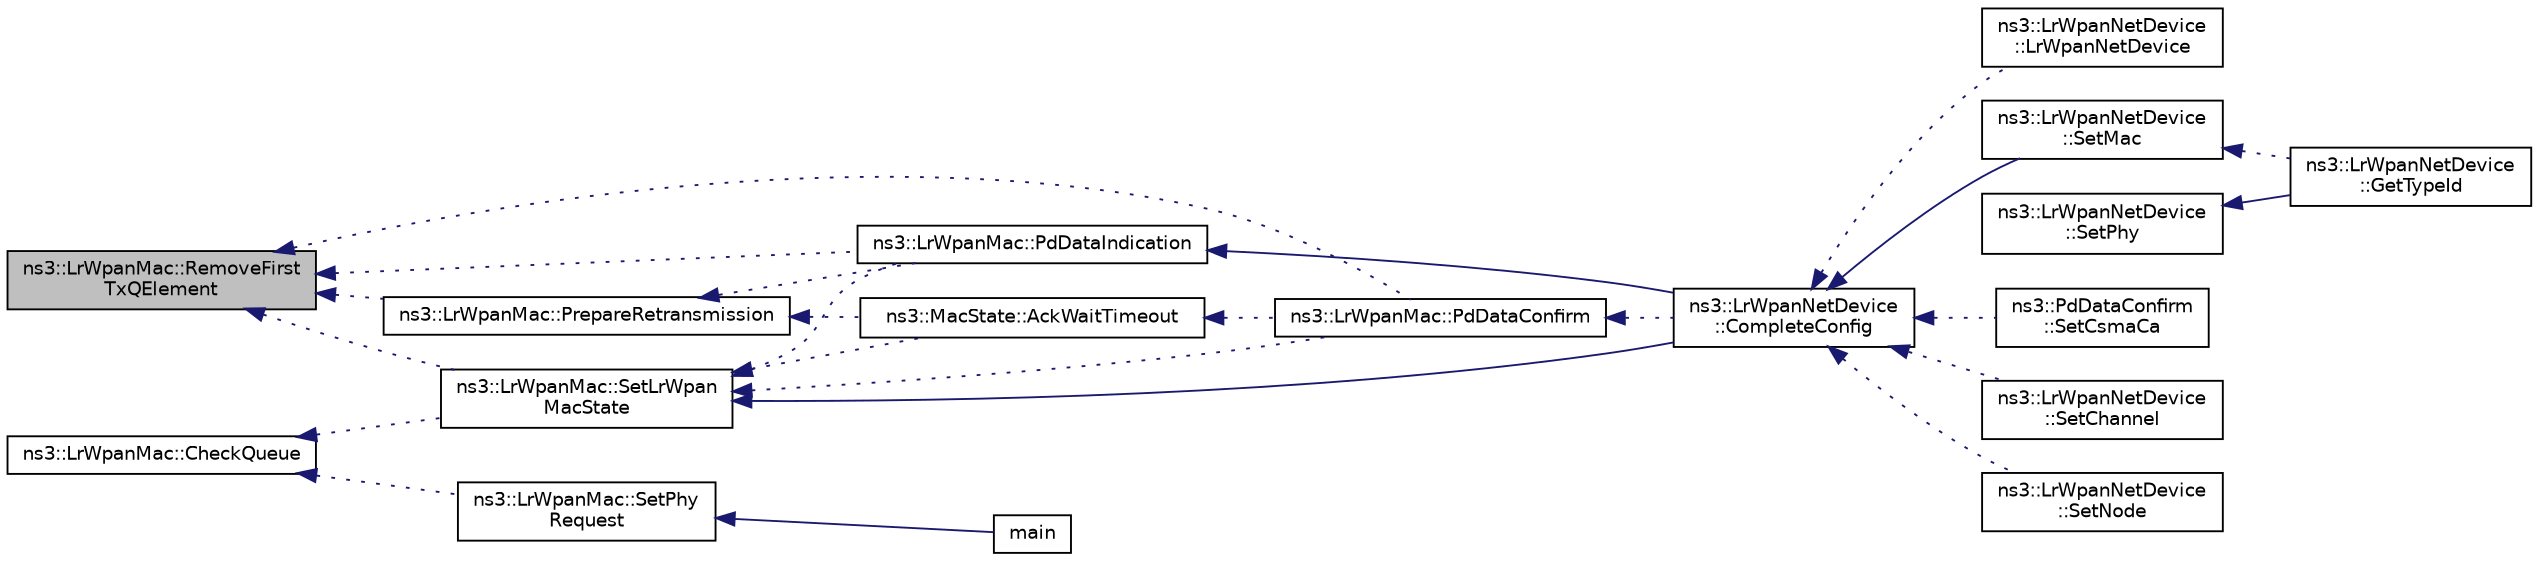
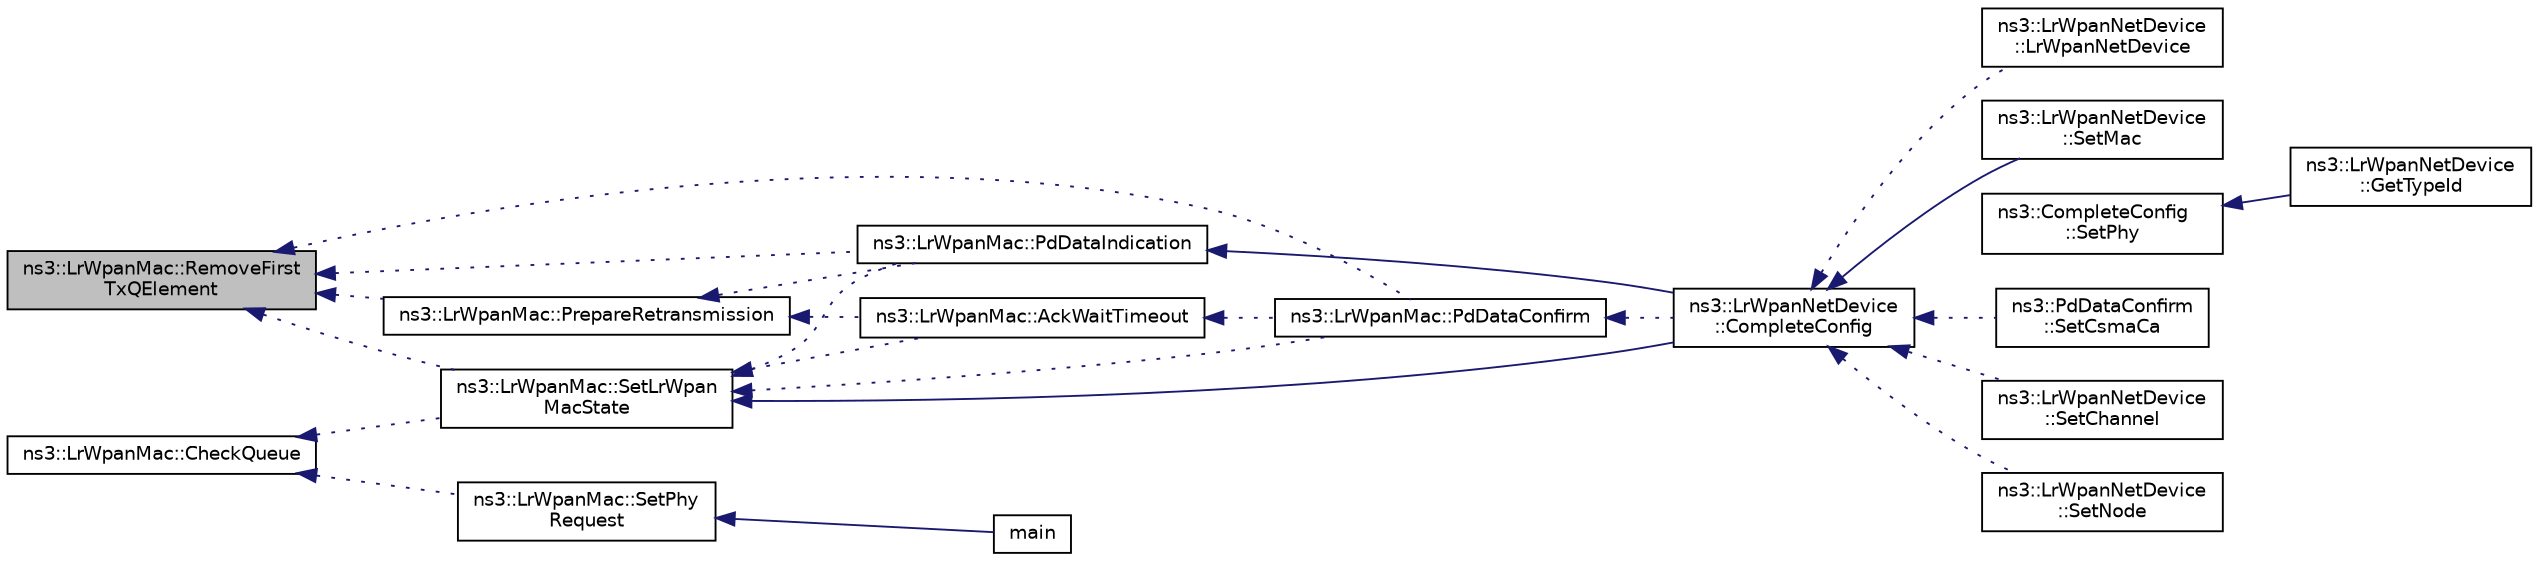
  digraph {
    rankdir=LR
    node [color=black fillcolor=white fontname=Helvetica fontsize=10 shape=record style=filled]
    edge [color=midnightblue dir=back fontname=Helvetica fontsize=10 labelfontname=Helvetica labelfontsize=10 style=dotted]
    n1 [fillcolor=grey75 fontcolor=black height=0.2 label="ns3::LrWpanMac::RemoveFirst\lTxQElement" width=0.4]
    n2 [height=0.2 label="ns3::LrWpanMac::PdDataIndication" width=0.4]
    n3 [height=0.2 label="ns3::LrWpanMac::PrepareRetransmission" width=0.4]
    n4 [height=0.2 label="ns3::LrWpanMac::PdDataConfirm" width=0.4]
    n5 [height=0.2 label="ns3::LrWpanMac::SetLrWpan\lMacState" width=0.4]
    n6 [height=0.2 label="ns3::LrWpanNetDevice\l::CompleteConfig" width=0.4]
-   n7 [height=0.2 label="ns3::MacState::AckWaitTimeout" width=0.4]
+   n7 [height=0.2 label="ns3::LrWpanMac::AckWaitTimeout" width=0.4]
    n8 [height=0.2 label="ns3::LrWpanNetDevice\l::LrWpanNetDevice" width=0.4]
    n9 [height=0.2 label="ns3::LrWpanNetDevice\l::SetMac" width=0.4]
    n10 [height=0.2 label="ns3::PdDataConfirm\l::SetCsmaCa" width=0.4]
    n11 [height=0.2 label="ns3::LrWpanNetDevice\l::SetChannel" width=0.4]
    n12 [height=0.2 label="ns3::LrWpanNetDevice\l::SetNode" width=0.4]
    n13 [height=0.2 label="ns3::LrWpanNetDevice\l::GetTypeId" width=0.4]
-   n14 [height=0.2 label="ns3::LrWpanNetDevice\l::SetPhy" width=0.4]
+   n14 [height=0.2 label="ns3::CompleteConfig\l::SetPhy" width=0.4]
    n15 [height=0.2 label="ns3::LrWpanMac::CheckQueue" width=0.4]
    n16 [height=0.2 label="ns3::LrWpanMac::SetPhy\lRequest" width=0.4]
    n17 [height=0.2 label=main width=0.4]
    n1 -> n2
    n1 -> n3
    n1 -> n4
    n1 -> n5
    n2 -> n6 [style=solid]
    n3 -> n2
    n3 -> n7
    n4 -> n6
    n5 -> n2
    n5 -> n4
    n5 -> n6 [style=solid]
    n5 -> n7
    n6 -> n8
    n6 -> n9 [style=solid]
    n6 -> n10
    n6 -> n11
    n6 -> n12
    n7 -> n4
-   n9 -> n13
    n14 -> n13 [style=solid]
    n15 -> n5
    n15 -> n16
    n16 -> n17 [style=solid]
  }
